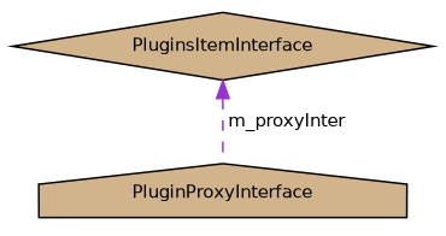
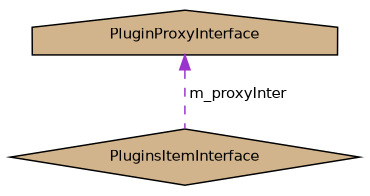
  digraph {
    node [color=black fillcolor=tan fontname=Helvetica fontsize=10 style=filled]
    n1 [fontcolor=black height=0.2 label=PluginsItemInterface shape=diamond width=0.4]
    n2 [height=0.2 label=PluginProxyInterface shape=house width=0.4]
-   n1 -> n2 [color=darkorchid3 dir=back fontname=Helvetica fontsize=10 label=" m_proxyInter" labelfontname=Helvetica labelfontsize=10 style=dashed]
+   n2 -> n1 [color=darkorchid3 dir=back fontname=Helvetica fontsize=10 label=" m_proxyInter" labelfontname=Helvetica labelfontsize=10 style=dashed]
  }
